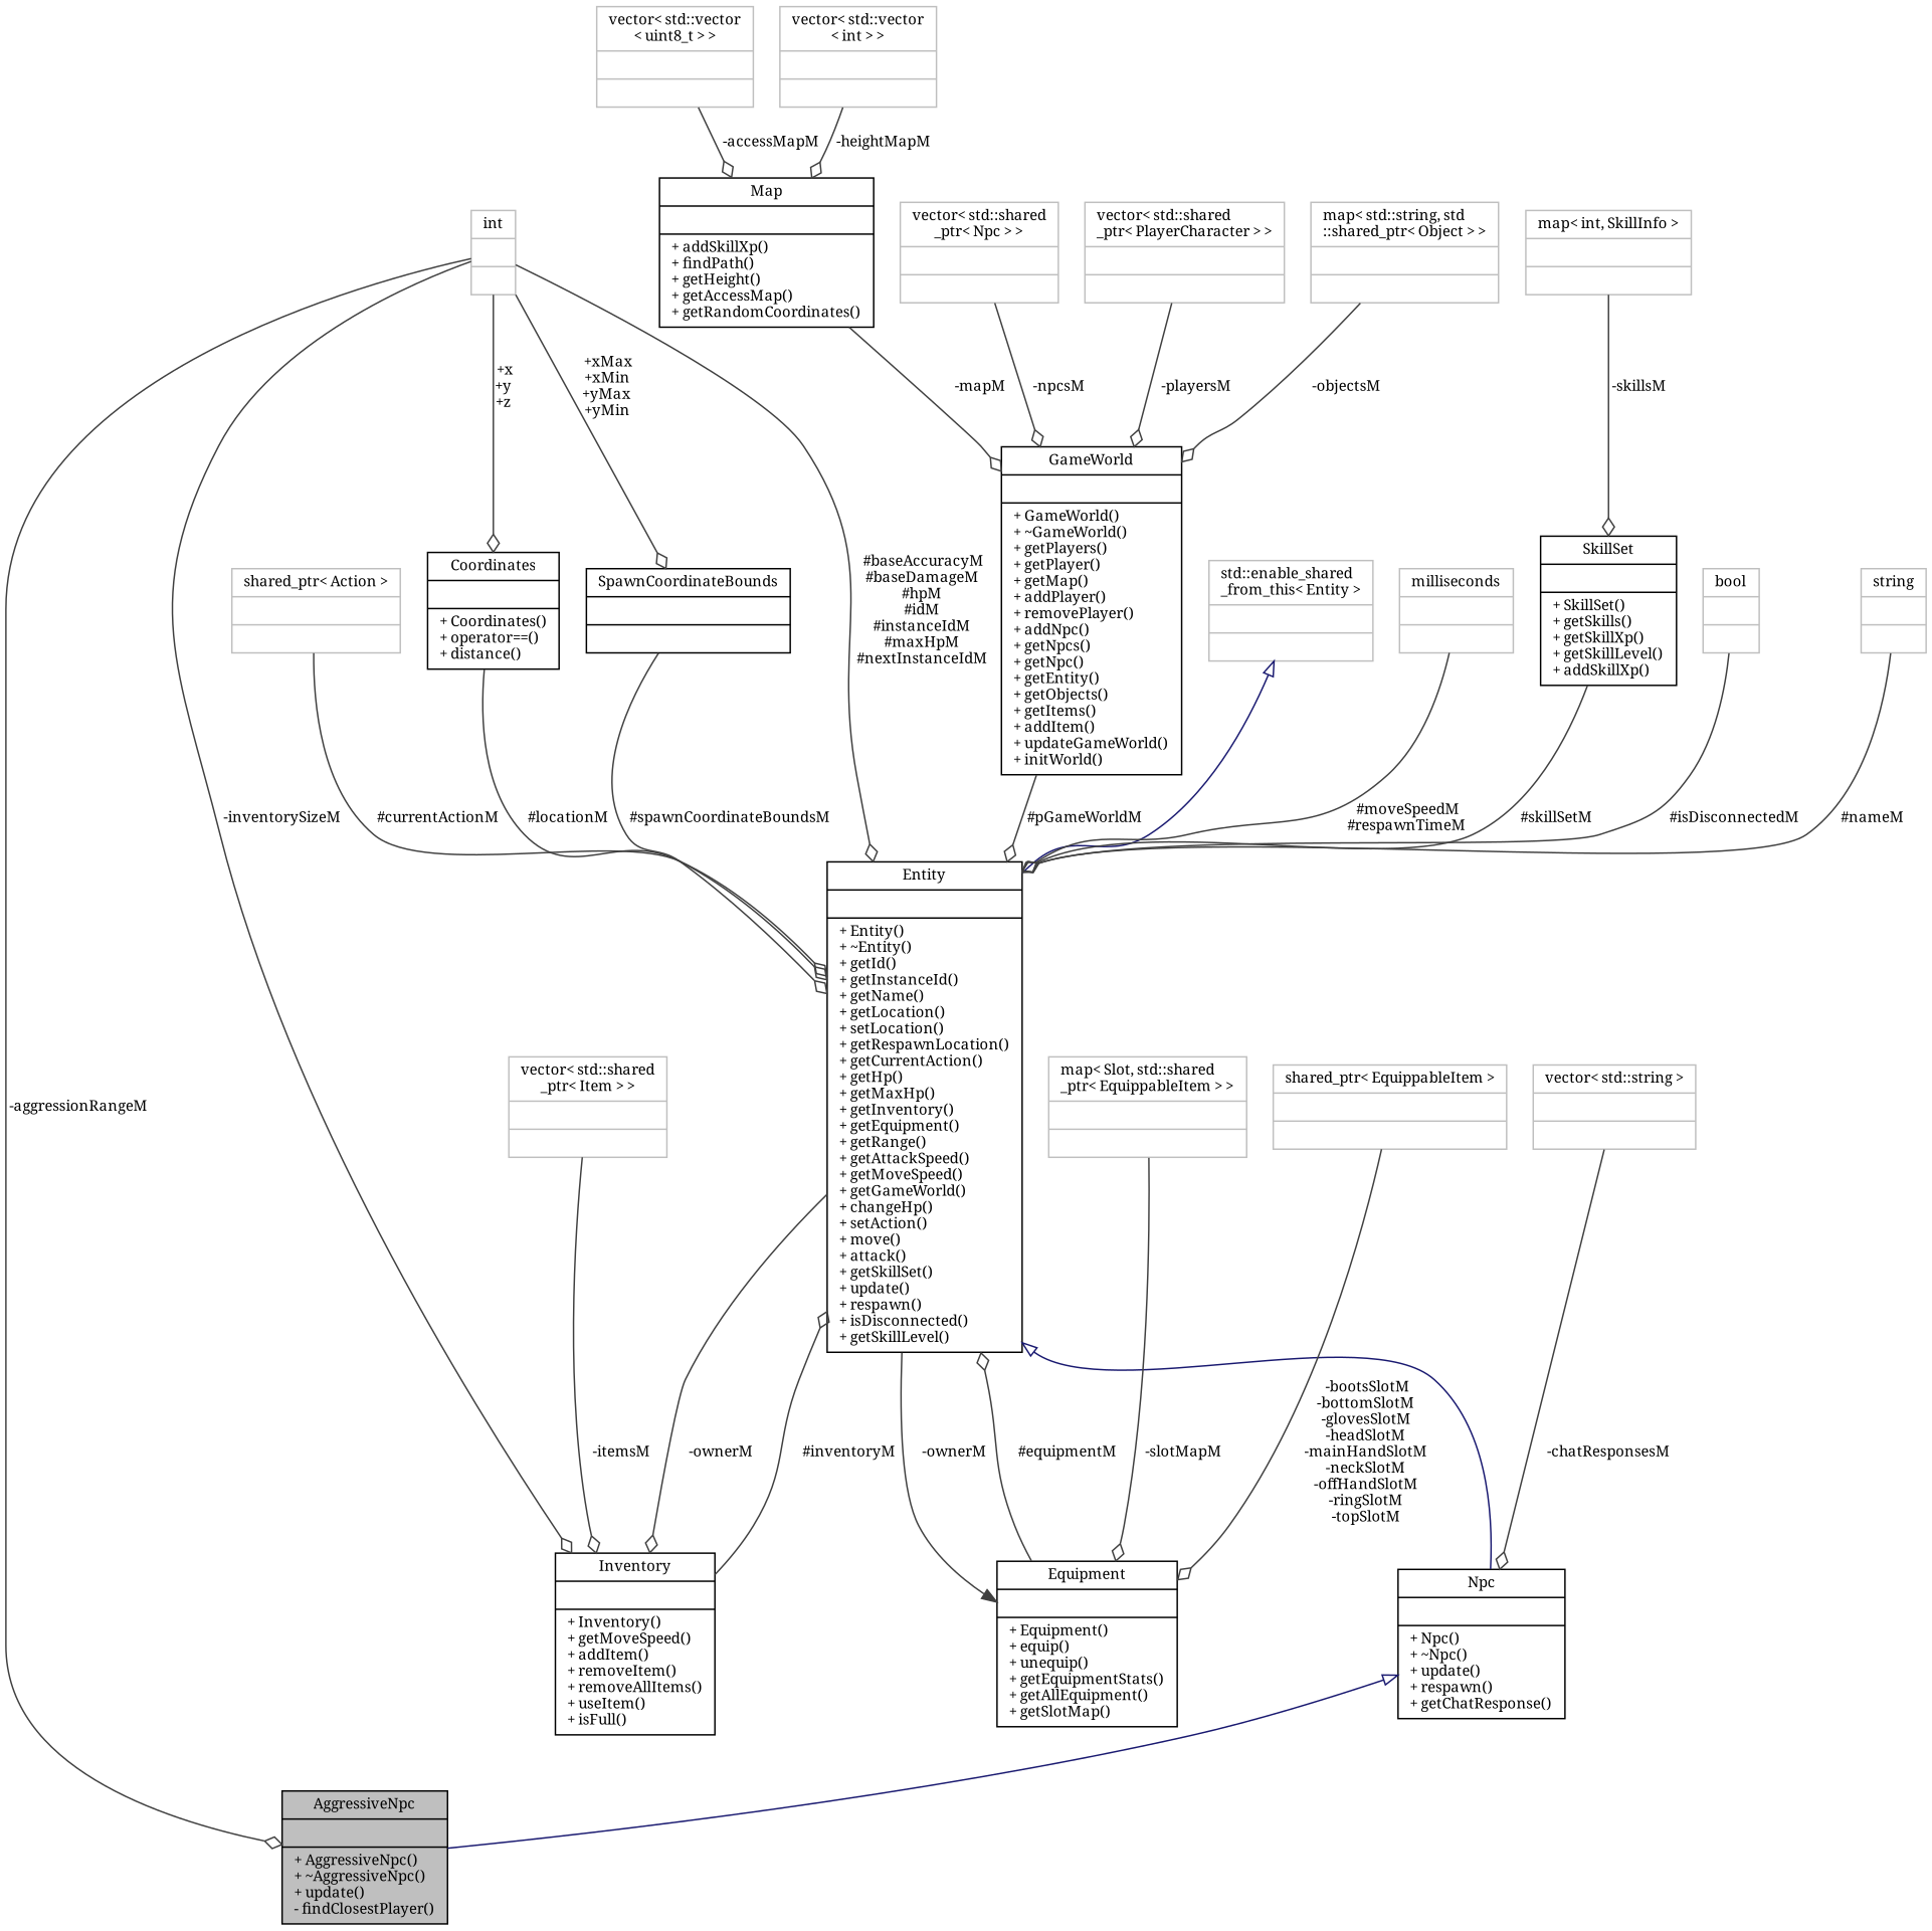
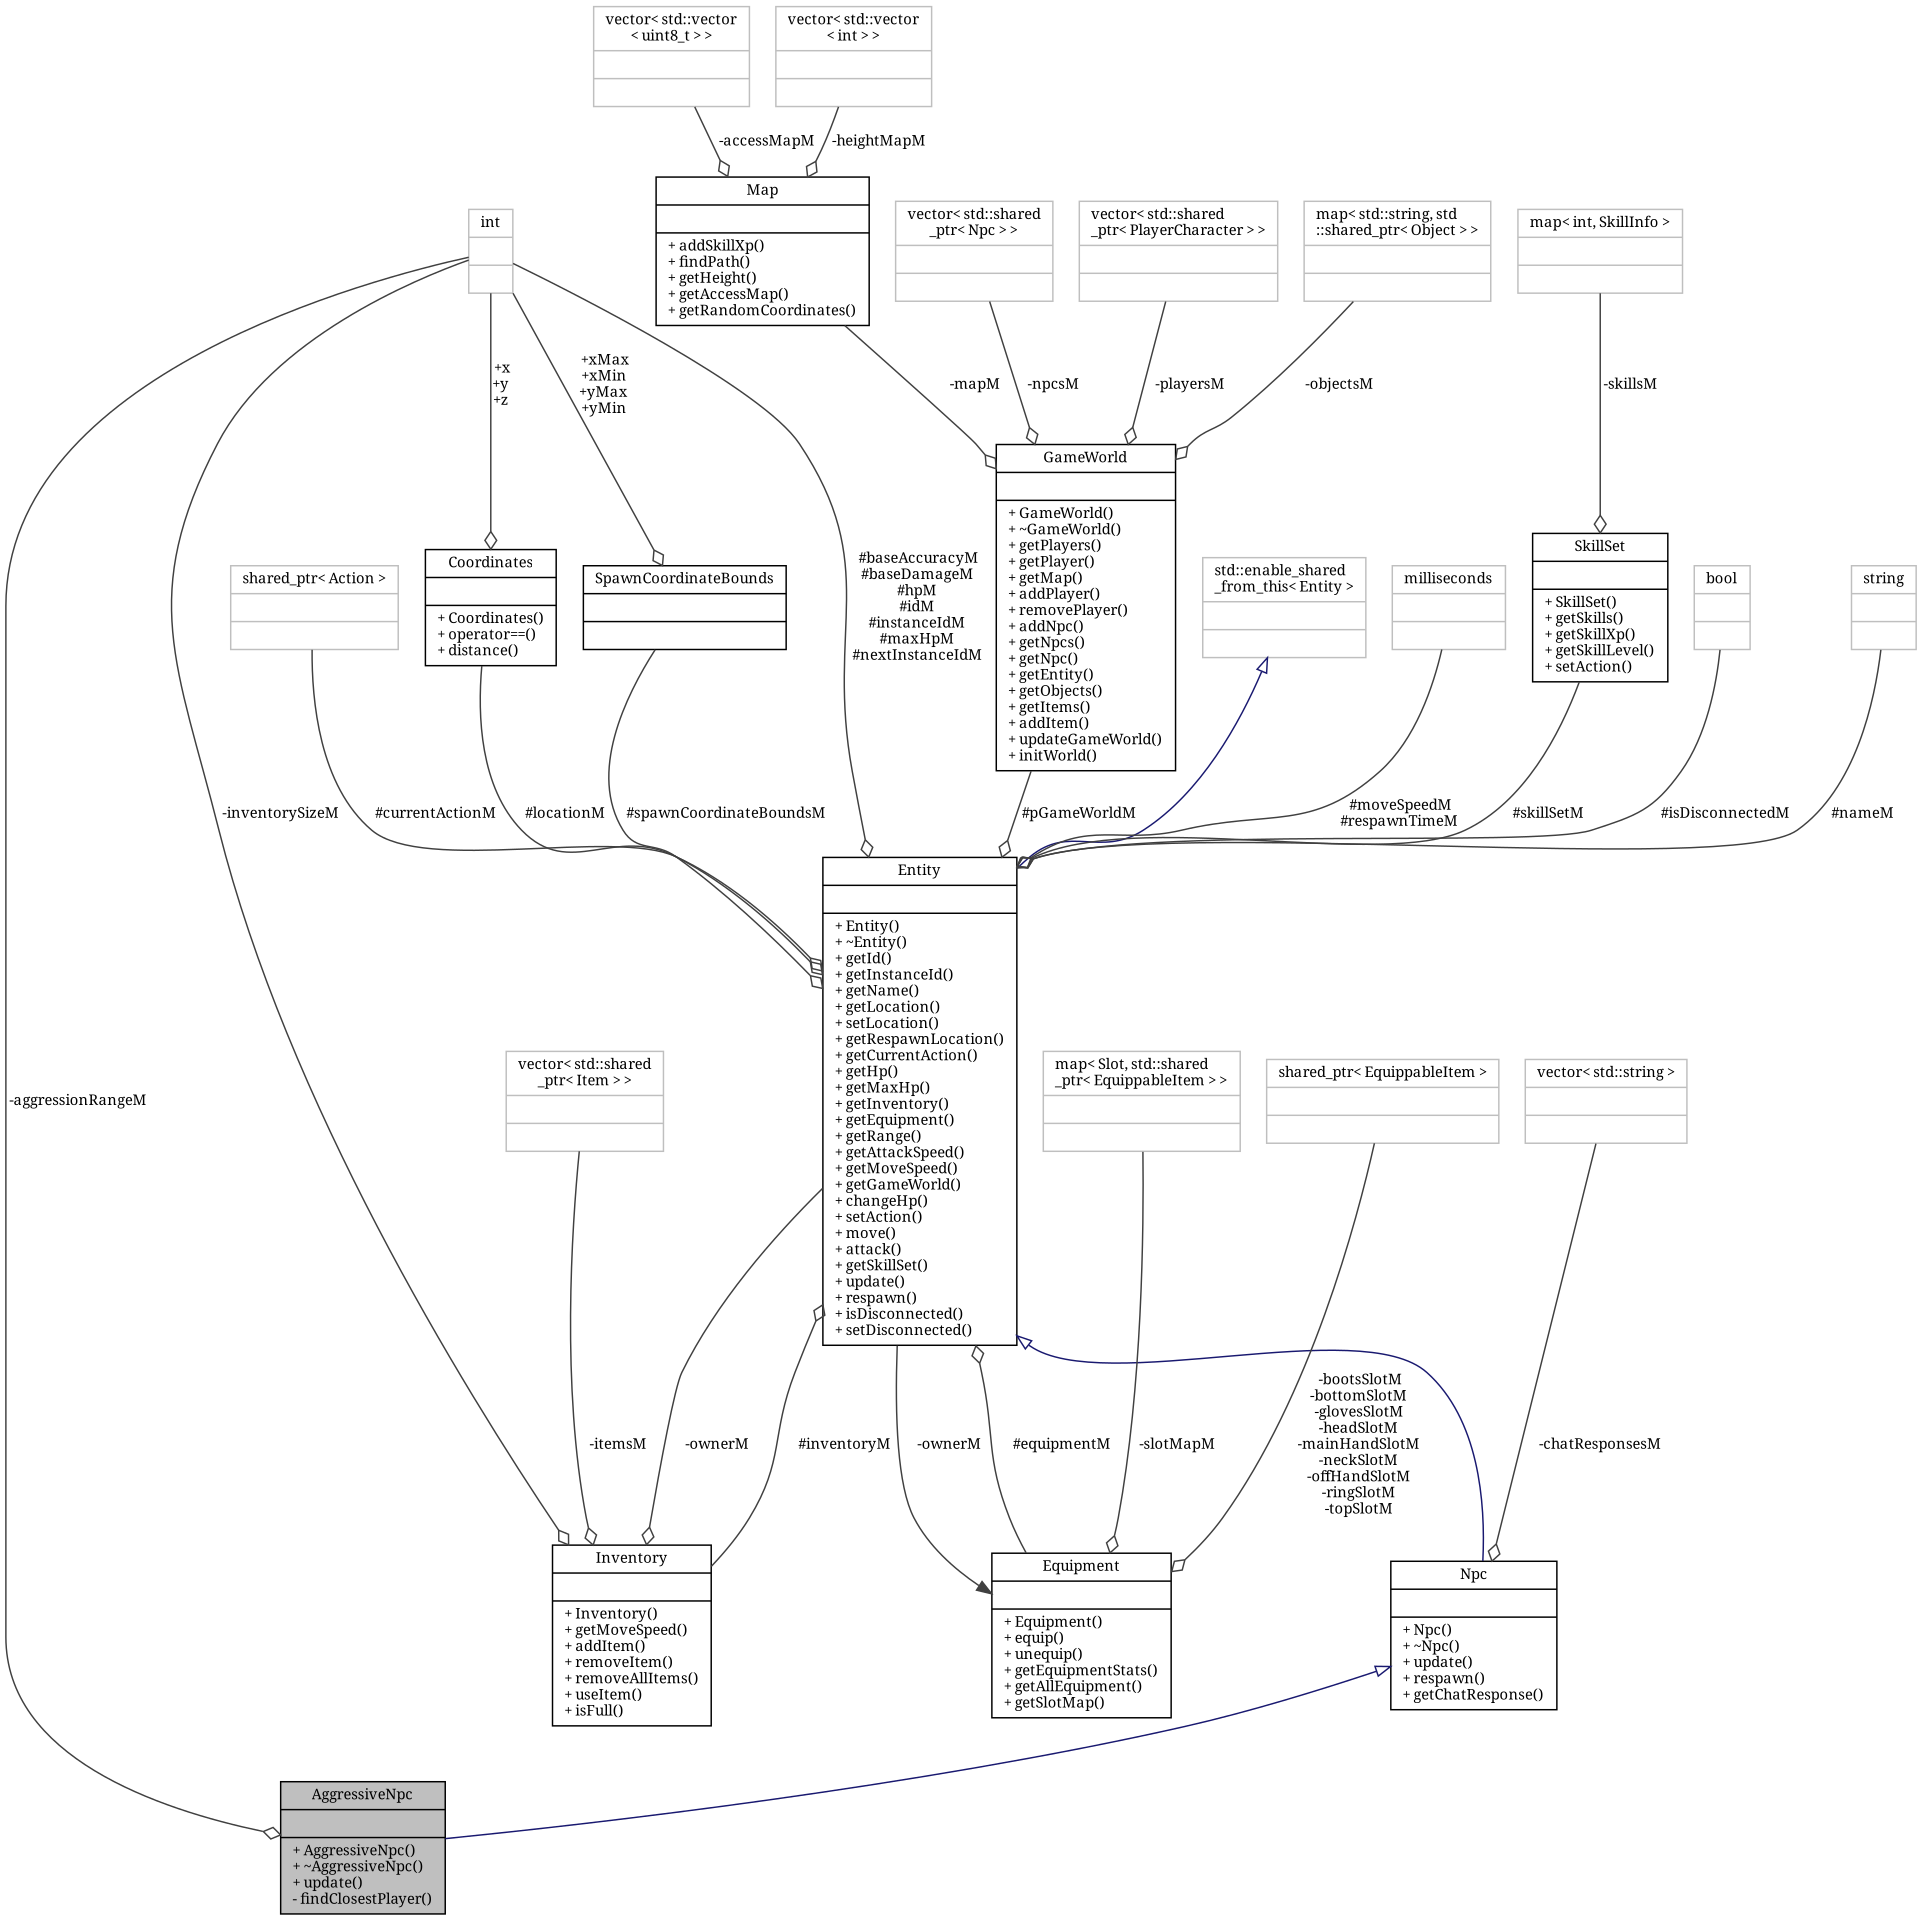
  digraph {
    fontname="Noto Serif"
    node [color=grey75 fillcolor=white fontname="Noto Serif" fontsize=10 shape=record style=filled]
    edge [color=grey25 fontname="Noto Serif" fontsize=10 labelfontname=Helvetica labelfontsize=10 style=solid arrowhead=odiamond]
    n1 [color=black fillcolor=grey75 fontcolor=black height=0.2 label="{AggressiveNpc\n||+ AggressiveNpc()\l+ ~AggressiveNpc()\l+ update()\l- findClosestPlayer()\l}" width=0.4]
    n2 [color=black height=0.2 label="{Npc\n||+ Npc()\l+ ~Npc()\l+ update()\l+ respawn()\l+ getChatResponse()\l}" width=0.4]
-   n3 [color=black height=0.2 label="{Entity\n||+ Entity()\l+ ~Entity()\l+ getId()\l+ getInstanceId()\l+ getName()\l+ getLocation()\l+ setLocation()\l+ getRespawnLocation()\l+ getCurrentAction()\l+ getHp()\l+ getMaxHp()\l+ getInventory()\l+ getEquipment()\l+ getRange()\l+ getAttackSpeed()\l+ getMoveSpeed()\l+ getGameWorld()\l+ changeHp()\l+ setAction()\l+ move()\l+ attack()\l+ getSkillSet()\l+ update()\l+ respawn()\l+ isDisconnected()\l+ getSkillLevel()\l}" width=0.4]
+   n3 [color=black height=0.2 label="{Entity\n||+ Entity()\l+ ~Entity()\l+ getId()\l+ getInstanceId()\l+ getName()\l+ getLocation()\l+ setLocation()\l+ getRespawnLocation()\l+ getCurrentAction()\l+ getHp()\l+ getMaxHp()\l+ getInventory()\l+ getEquipment()\l+ getRange()\l+ getAttackSpeed()\l+ getMoveSpeed()\l+ getGameWorld()\l+ changeHp()\l+ setAction()\l+ move()\l+ attack()\l+ getSkillSet()\l+ update()\l+ respawn()\l+ isDisconnected()\l+ setDisconnected()\l}" width=0.4]
    n4 [color=black height=0.2 label="{Inventory\n||+ Inventory()\l+ getMoveSpeed()\l+ addItem()\l+ removeItem()\l+ removeAllItems()\l+ useItem()\l+ isFull()\l}" width=0.4]
    n5 [color=black height=0.2 label="{Equipment\n||+ Equipment()\l+ equip()\l+ unequip()\l+ getEquipmentStats()\l+ getAllEquipment()\l+ getSlotMap()\l}" width=0.4]
    n6 [height=0.2 label="{std::enable_shared\l_from_this\< Entity \>\n||}" width=0.4]
    n7 [height=0.2 label="{milliseconds\n||}" width=0.4]
    n8 [color=black height=0.2 label="{GameWorld\n||+ GameWorld()\l+ ~GameWorld()\l+ getPlayers()\l+ getPlayer()\l+ getMap()\l+ addPlayer()\l+ removePlayer()\l+ addNpc()\l+ getNpcs()\l+ getNpc()\l+ getEntity()\l+ getObjects()\l+ getItems()\l+ addItem()\l+ updateGameWorld()\l+ initWorld()\l}" width=0.4]
    n9 [color=black height=0.2 label="{Map\n||+ addSkillXp()\l+ findPath()\l+ getHeight()\l+ getAccessMap()\l+ getRandomCoordinates()\l}" width=0.4]
    n10 [height=0.2 label="{vector\< std::vector\l\< uint8_t \> \>\n||}" width=0.4]
    n11 [height=0.2 label="{vector\< std::vector\l\< int \> \>\n||}" width=0.4]
    n12 [height=0.2 label="{vector\< std::shared\l_ptr\< Npc \> \>\n||}" width=0.4]
    n13 [height=0.2 label="{vector\< std::shared\l_ptr\< PlayerCharacter \> \>\n||}" width=0.4]
    n14 [height=0.2 label="{map\< std::string, std\l::shared_ptr\< Object \> \>\n||}" width=0.4]
    n15 [height=0.2 label="{int\n||}" width=0.4]
    n16 [color=black height=0.2 label="{Coordinates\n||+ Coordinates()\l+ operator==()\l+ distance()\l}" width=0.4]
    n17 [color=black height=0.2 label="{SpawnCoordinateBounds\n||}" width=0.4]
    n18 [height=0.2 label="{vector\< std::shared\l_ptr\< Item \> \>\n||}" width=0.4]
    n19 [height=0.2 label="{bool\n||}" width=0.4]
    n20 [height=0.2 label="{string\n||}" width=0.4]
    n21 [height=0.2 label="{map\< Slot, std::shared\l_ptr\< EquippableItem \> \>\n||}" width=0.4]
    n22 [height=0.2 label="{shared_ptr\< EquippableItem \>\n||}" width=0.4]
    n23 [height=0.2 label="{shared_ptr\< Action \>\n||}" width=0.4]
-   n24 [color=black height=0.2 label="{SkillSet\n||+ SkillSet()\l+ getSkills()\l+ getSkillXp()\l+ getSkillLevel()\l+ addSkillXp()\l}" width=0.4]
+   n24 [color=black height=0.2 label="{SkillSet\n||+ SkillSet()\l+ getSkills()\l+ getSkillXp()\l+ getSkillLevel()\l+ setAction()\l}" width=0.4]
    n25 [height=0.2 label="{map\< int, SkillInfo \>\n||}" width=0.4]
    n26 [height=0.2 label="{vector\< std::string \>\n||}" width=0.4]
    n2 -> n1 [arrowtail=onormal color=midnightblue dir=back arrowhead=""]
    n3 -> n2 [arrowtail=onormal color=midnightblue dir=back arrowhead=""]
    n3 -> n4 [label=" -ownerM"]
    n3 -> n5 [arrowhead=normal label=" -ownerM"]
    n4 -> n3 [label=" #inventoryM"]
    n5 -> n3 [label=" #equipmentM"]
    n6 -> n3 [arrowtail=onormal color=midnightblue dir=back arrowhead=""]
    n7 -> n3 [label=" #moveSpeedM\n#respawnTimeM"]
    n8 -> n3 [label=" #pGameWorldM"]
    n9 -> n8 [label=" -mapM"]
    n10 -> n9 [label=" -accessMapM"]
    n11 -> n9 [label=" -heightMapM"]
    n12 -> n8 [label=" -npcsM"]
    n13 -> n8 [label=" -playersM"]
    n14 -> n8 [label=" -objectsM"]
    n15 -> n1 [label=" -aggressionRangeM"]
    n15 -> n3 [label=" #baseAccuracyM\n#baseDamageM\n#hpM\n#idM\n#instanceIdM\n#maxHpM\n#nextInstanceIdM"]
    n15 -> n4 [label=" -inventorySizeM"]
    n15 -> n16 [label=" +x\n+y\n+z"]
    n15 -> n17 [label=" +xMax\n+xMin\n+yMax\n+yMin"]
    n16 -> n3 [label=" #locationM"]
    n17 -> n3 [label=" #spawnCoordinateBoundsM"]
    n18 -> n4 [label=" -itemsM"]
    n19 -> n3 [label=" #isDisconnectedM"]
    n20 -> n3 [label=" #nameM"]
    n21 -> n5 [label=" -slotMapM"]
    n22 -> n5 [label=" -bootsSlotM\n-bottomSlotM\n-glovesSlotM\n-headSlotM\n-mainHandSlotM\n-neckSlotM\n-offHandSlotM\n-ringSlotM\n-topSlotM"]
    n23 -> n3 [label=" #currentActionM"]
    n24 -> n3 [label=" #skillSetM"]
    n25 -> n24 [label=" -skillsM"]
    n26 -> n2 [label=" -chatResponsesM"]
  }
